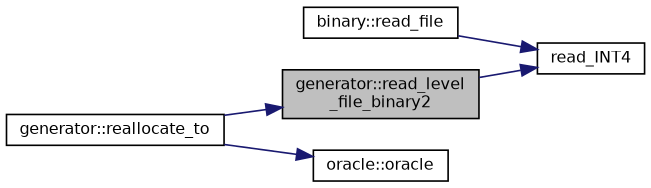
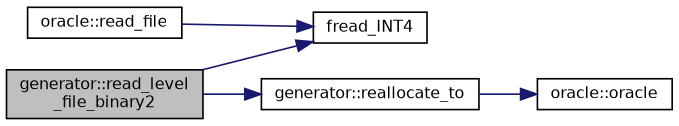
  digraph {
    rankdir=LR
    node [color=black fillcolor=white fontname=Helvetica fontsize=10 shape=record style=filled]
    edge [color=midnightblue fontname=Helvetica fontsize=10 labelfontname=Helvetica labelfontsize=10 style=solid]
    n1 [fillcolor=grey75 fontcolor=black height=0.2 label="generator::read_level\l_file_binary2" width=0.4]
-   n2 [height=0.2 label=read_INT4 width=0.4]
+   n2 [height=0.2 label=fread_INT4 width=0.4]
    n3 [height=0.2 label="generator::reallocate_to" width=0.4]
    n4 [height=0.2 label="oracle::oracle" width=0.4]
-   n5 [height=0.2 label="binary::read_file" width=0.4]
+   n5 [height=0.2 label="oracle::read_file" width=0.4]
    n1 -> n2
-   n3 -> n1
+   n1 -> n3
    n3 -> n4
    n5 -> n2
  }
